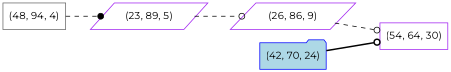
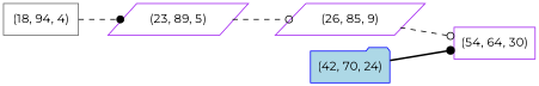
  digraph {
    fontname=Montserrat
    rankdir=LR
    node [color=purple fillcolor=white fontname=Montserrat shape=box style=filled]
    edge [arrowhead=dot fontname=Montserrat style=dashed]
-   "(18, 94, 4)" [color=gray40 label="(48, 94, 4)"]
+   "(18, 94, 4)" [color=gray40]
    n2 [label="(23, 89, 5)" shape=parallelogram]
-   "(26, 86, 9)" [shape=parallelogram]
+   "(26, 86, 9)" [shape=parallelogram label="(26, 85, 9)"]
    "(54, 64, 30)"
    "(42, 70, 24)" [color=blue fillcolor=lightblue shape=folder]
    "(18, 94, 4)" -> n2
    n2 -> "(26, 86, 9)" [arrowhead=odot]
    "(26, 86, 9)" -> "(54, 64, 30)" [arrowhead=odot]
-   "(42, 70, 24)" -> "(54, 64, 30)" [arrowhead=odot style=bold]
+   "(42, 70, 24)" -> "(54, 64, 30)" [style=bold]
  }
